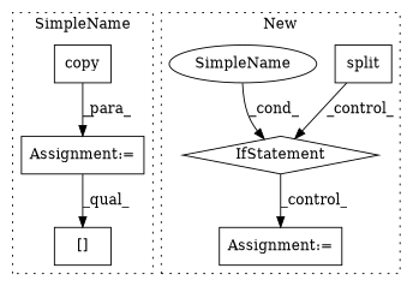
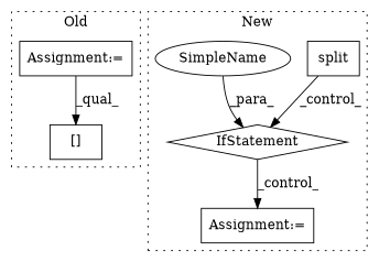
  digraph {
    node [a=32 l=1 shape=box]
-   n1 [l=6 label=copy s=9662]
    n2 [a=2 l="12,1" label="[]" s="9725,9739"]
    n3 [a=7 label="Assignment:=" s=9655]
    n4 [l=7 label=split s=11787]
    n5 [a=25 l="4,2" label=IfStatement s="11683,11704" shape=diamond]
    n6 [a=42 label=SimpleName shape=ellipse l=""]
    n7 [a=7 label="Assignment:=" s=11719]
    subgraph cluster_1 {
-     label=SimpleName
+     label=Old
      style=dotted
-     n1
      n2
      n3
    }
    subgraph cluster_2 {
      label=New
      style=dotted
      n4
      n5
      n6
      n7
    }
-   n1 -> n3 [label=_para_]
    n3 -> n2 [label=_qual_]
    n4 -> n5 [label=_control_]
    n5 -> n7 [label=_control_]
-   n6 -> n5 [label=_cond_]
+   n6 -> n5 [label=_para_]
  }
